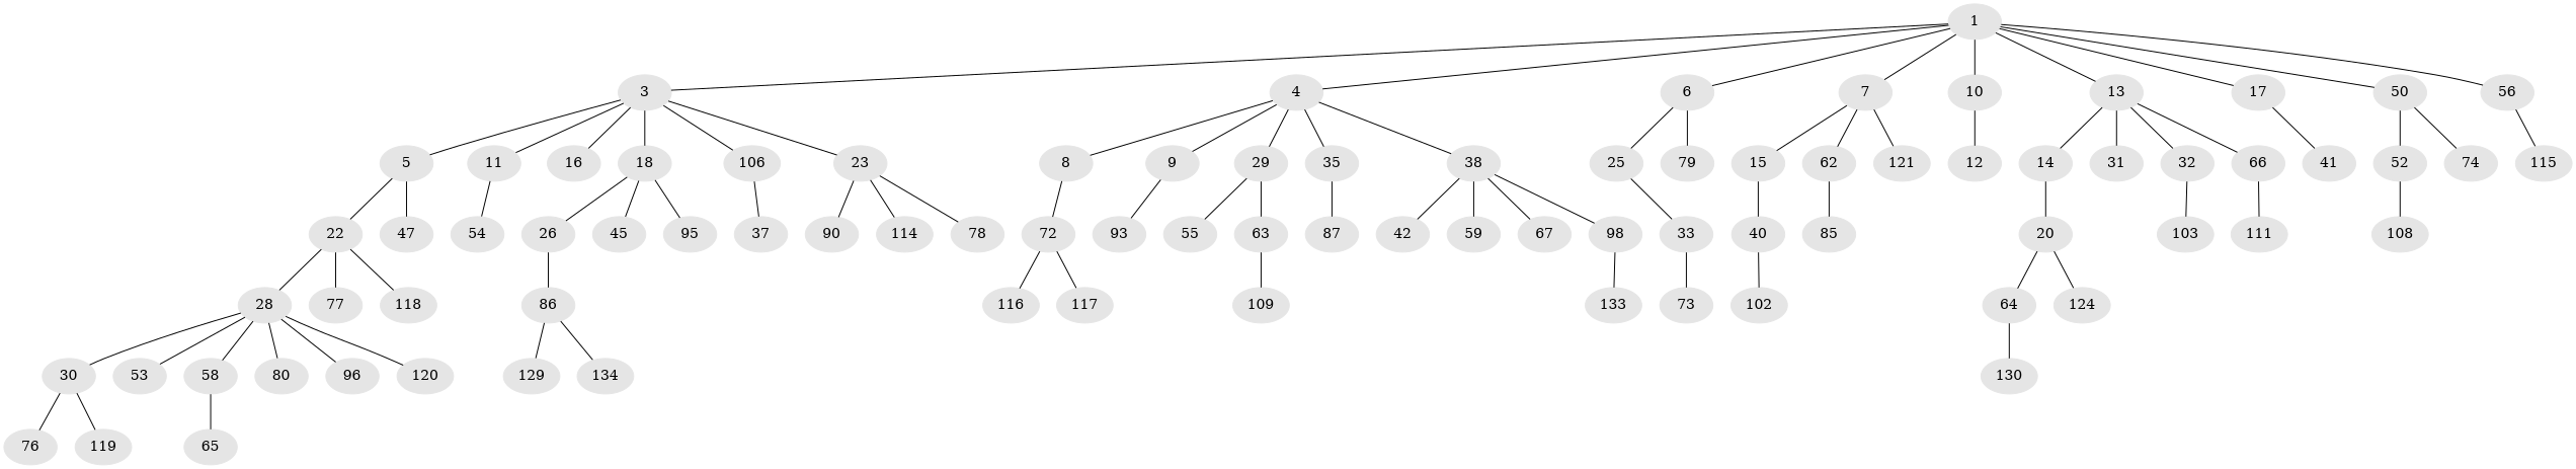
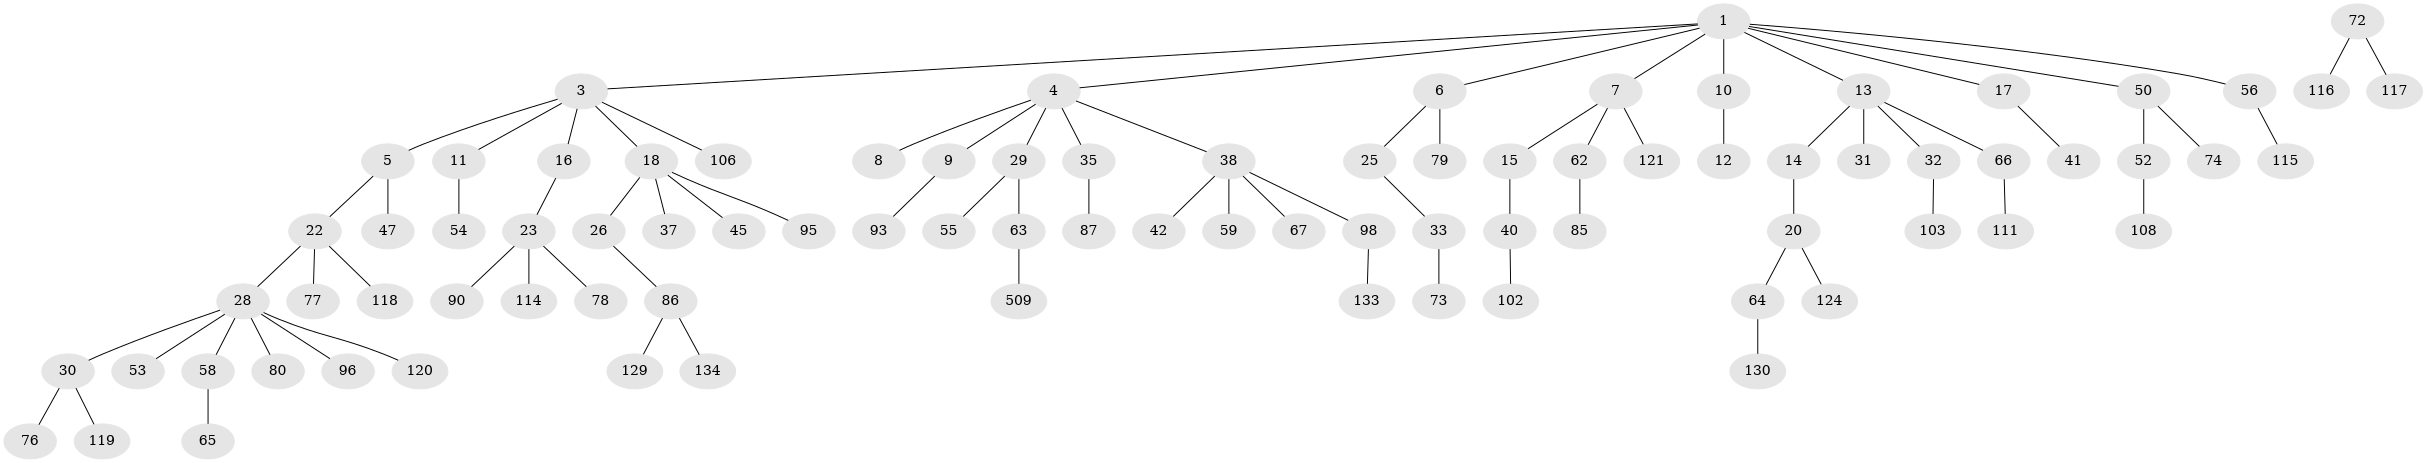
  graph {
    node [color=gray90 style=filled]
    1 [super="+2"]
    3 [super="+82"]
    4 [super="+21"]
    6 [super="+19"]
    7 [super="+104"]
    10 [super="+110"]
    13 [super="+27"]
    17
    50
    56
    5 [super="+24"]
    11 [super="+34"]
    16 [super="+92"]
    18 [super="+39"]
    106
    8 [super="+76"]
    9
    29 [super="+36"]
    35
    38 [super="+101"]
    25 [super="+94"]
    79
    15
    62 [super="+125"]
    121
    12 [super="+126"]
    14 [super="+57"]
    31
    32 [super="+123"]
    66 [super="+68"]
    41
    52 [super="+71"]
    n33 [label=74 super="+84"]
    115
    22 [super="+43"]
    47 [super="+61"]
    54 [super="+132"]
    23
    26 [super="+105"]
    37 [super="+131"]
    45 [super="+81"]
    95
    72 [super="+83"]
    93 [super="+107"]
    55
    63 [super="+69"]
    87
    42 [super="+88"]
    59
    67
    98 [super="+99"]
    28 [super="+49"]
    77 [super="+89"]
    118
    33 [super="+51"]
    40 [super="+48"]
    85 [super="+122"]
    116
    117
    20 [super="+46"]
    103
    111 [super="+112"]
    64 [super="+113"]
    124
    102
    90
    114
    78 [super="+100"]
    86 [super="+128"]
    130
    30 [super="+44"]
    53
    58 [super="+60"]
    80
    96
    120 [super="+127"]
    73 [super="+74"]
    129
    134
    n80 [label=76 super="+91"]
    119
    65 [super="+97"]
-   109
+   109 [label=509]
    133
    108
    1 -- 3
    1 -- 4
    1 -- 6
    1 -- 7
    1 -- 10
    1 -- 13
    1 -- 17
    1 -- 50
    1 -- 56
    3 -- 5
    3 -- 11
    3 -- 16
    3 -- 18
    3 -- 106
    4 -- 8
    4 -- 9
    4 -- 29
    4 -- 35
    4 -- 38
    6 -- 25
    6 -- 79
    7 -- 15
    7 -- 62
    7 -- 121
    10 -- 12
    13 -- 14
    13 -- 31
    13 -- 32
    13 -- 66
    17 -- 41
    50 -- 52
    50 -- n33
    56 -- 115
    5 -- 22
    5 -- 47
    11 -- 54
-   3 -- 23
+   16 -- 23
    18 -- 26
-   106 -- 37
+   18 -- 37
    18 -- 45
    18 -- 95
-   8 -- 72
    9 -- 93
    29 -- 55
    29 -- 63
    35 -- 87
    38 -- 42
    38 -- 59
    38 -- 67
    38 -- 98
    25 -- 33
    15 -- 40
    62 -- 85
    14 -- 20
    32 -- 103
    66 -- 111
    52 -- 108
    22 -- 28
    22 -- 77
    22 -- 118
    23 -- 90
    23 -- 114
    23 -- 78
    26 -- 86
    72 -- 116
    72 -- 117
    63 -- 109
    98 -- 133
    28 -- 30
    28 -- 53
    28 -- 58
    28 -- 80
    28 -- 96
    28 -- 120
    33 -- 73
    40 -- 102
    20 -- 64
    20 -- 124
    64 -- 130
    86 -- 129
    86 -- 134
    30 -- n80
    30 -- 119
    58 -- 65
  }
